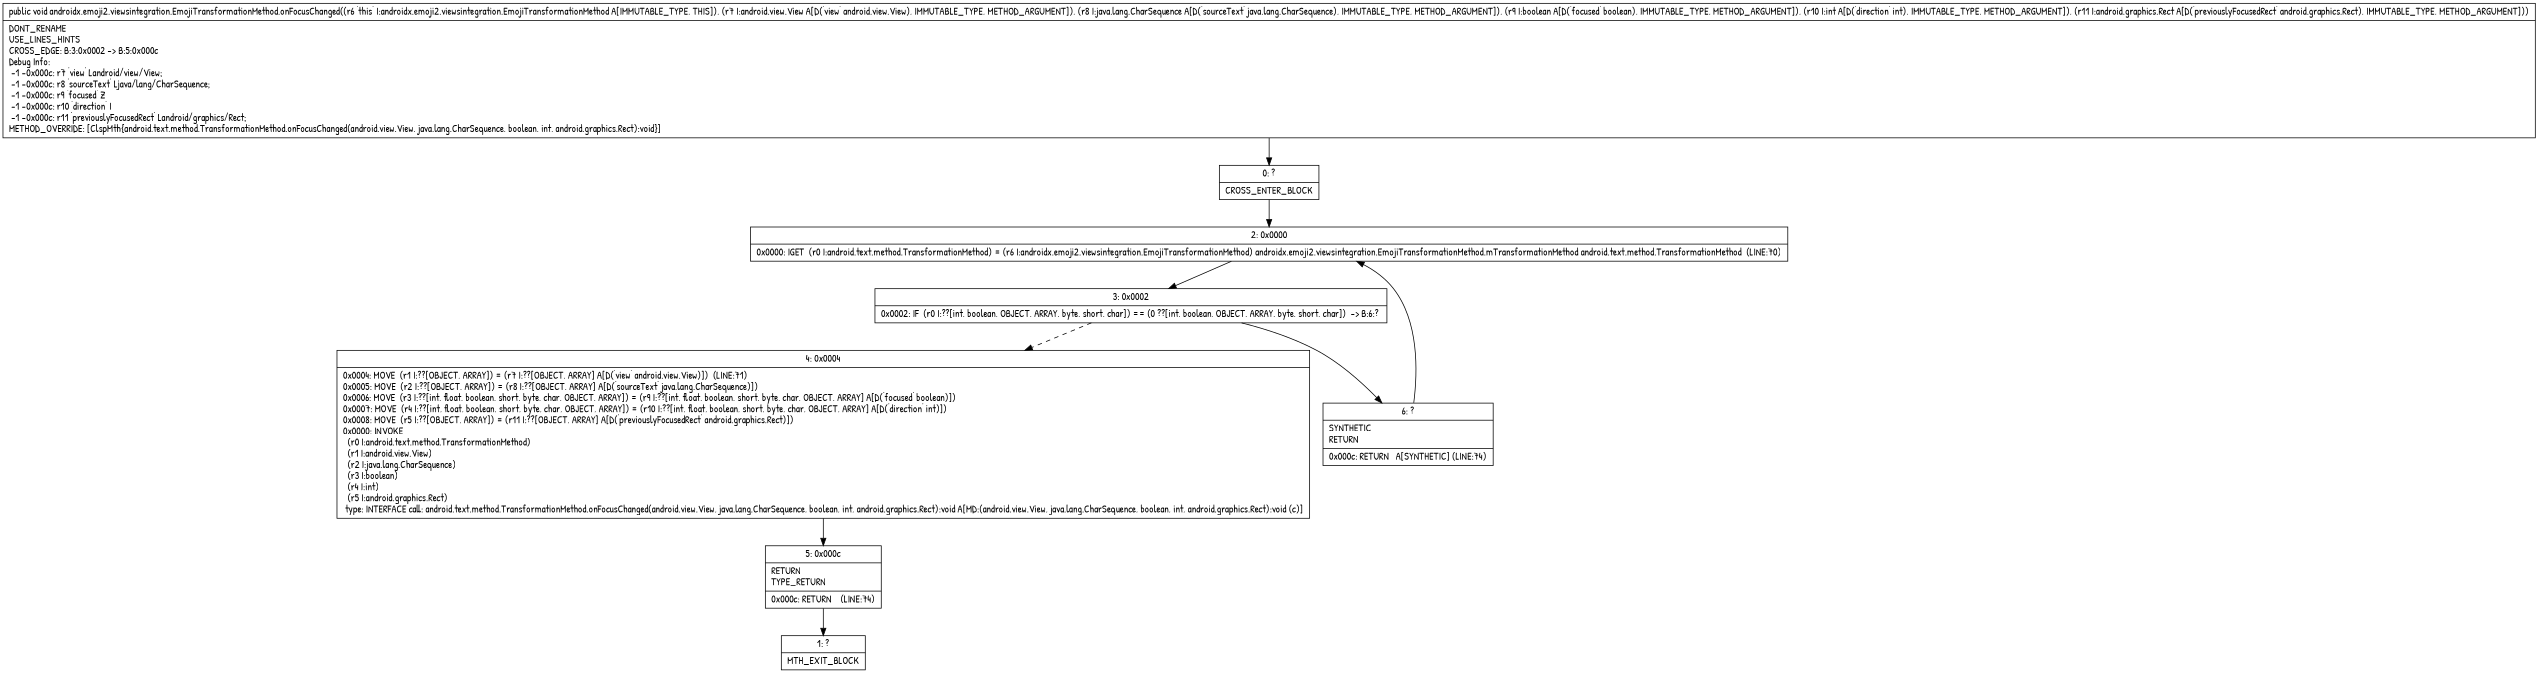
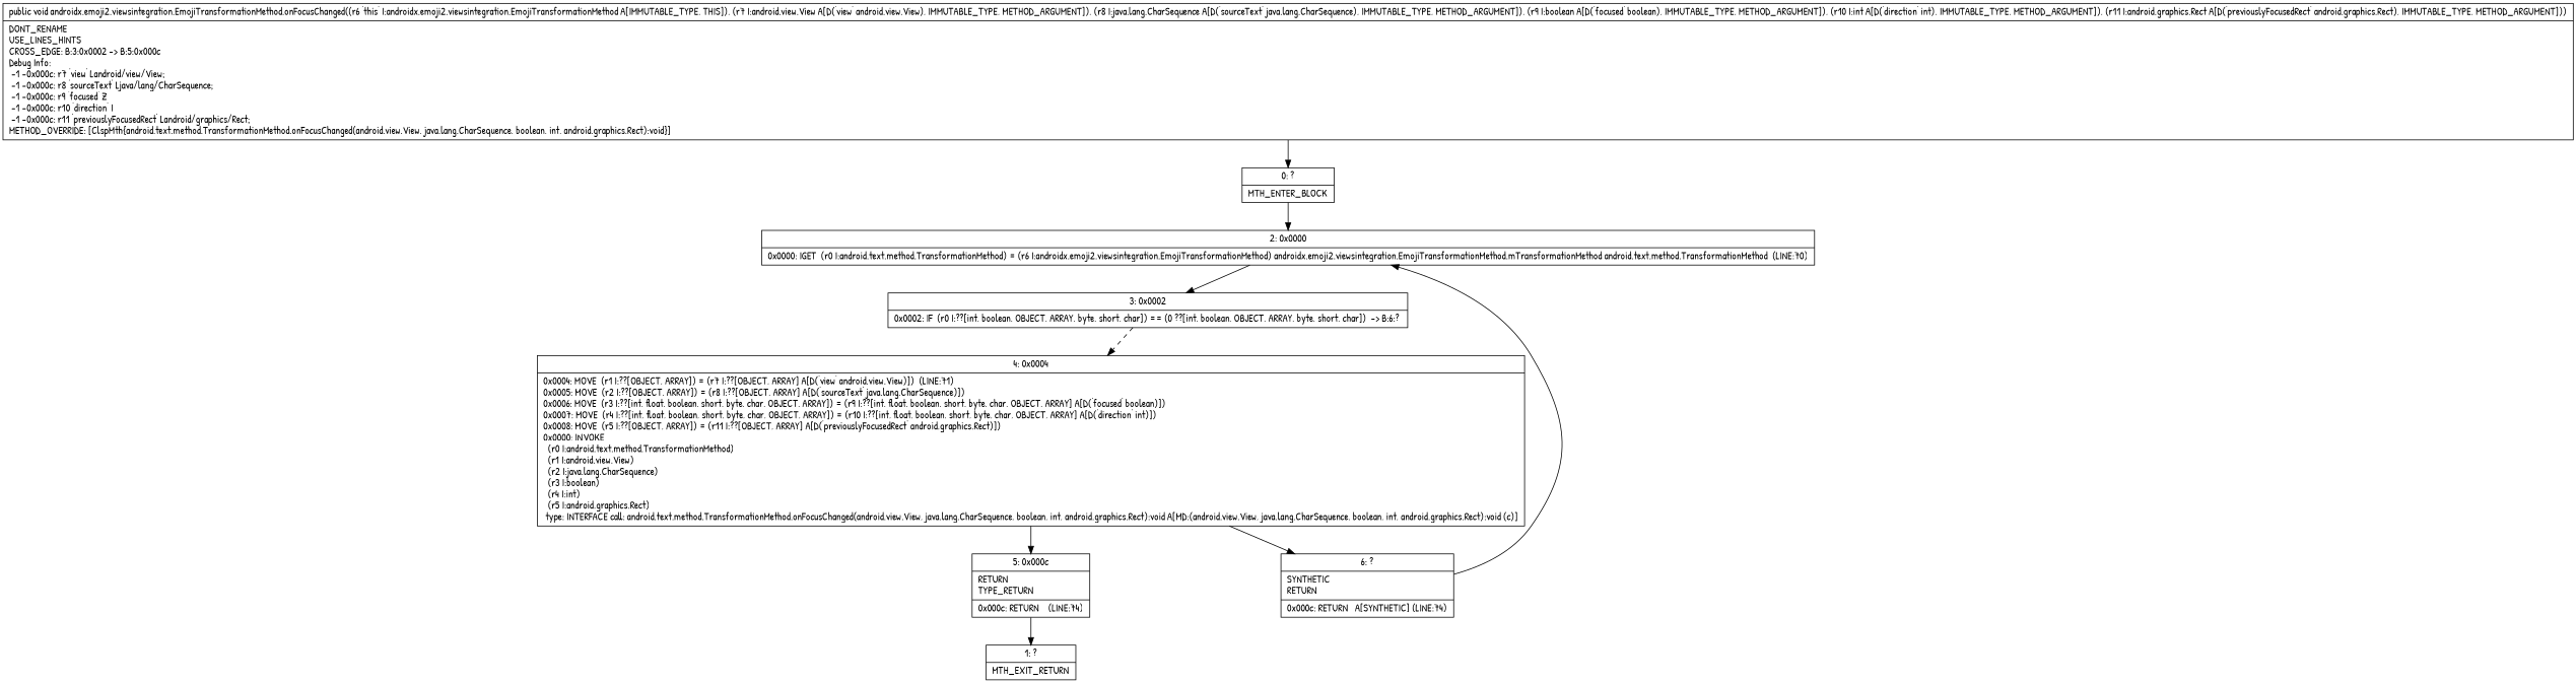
  digraph {
    fontname="Patrick Hand"
    node [fontname="Patrick Hand" shape=record]
    edge [fontname="Patrick Hand"]
-   n1 [label="{0\:\ ?|CROSS_ENTER_BLOCK\l}"]
+   n1 [label="{0\:\ ?|MTH_ENTER_BLOCK\l}"]
    n2 [label="{2\:\ 0x0000|0x0000: IGET  (r0 I:android.text.method.TransformationMethod) = (r6 I:androidx.emoji2.viewsintegration.EmojiTransformationMethod) androidx.emoji2.viewsintegration.EmojiTransformationMethod.mTransformationMethod android.text.method.TransformationMethod  (LINE:70)\l}"]
    n3 [label="{3\:\ 0x0002|0x0002: IF  (r0 I:??[int, boolean, OBJECT, ARRAY, byte, short, char]) == (0 ??[int, boolean, OBJECT, ARRAY, byte, short, char])  \-\> B:6:? \l}"]
    n4 [label="{4\:\ 0x0004|0x0004: MOVE  (r1 I:??[OBJECT, ARRAY]) = (r7 I:??[OBJECT, ARRAY] A[D('view' android.view.View)])  (LINE:71)\l0x0005: MOVE  (r2 I:??[OBJECT, ARRAY]) = (r8 I:??[OBJECT, ARRAY] A[D('sourceText' java.lang.CharSequence)]) \l0x0006: MOVE  (r3 I:??[int, float, boolean, short, byte, char, OBJECT, ARRAY]) = (r9 I:??[int, float, boolean, short, byte, char, OBJECT, ARRAY] A[D('focused' boolean)]) \l0x0007: MOVE  (r4 I:??[int, float, boolean, short, byte, char, OBJECT, ARRAY]) = (r10 I:??[int, float, boolean, short, byte, char, OBJECT, ARRAY] A[D('direction' int)]) \l0x0008: MOVE  (r5 I:??[OBJECT, ARRAY]) = (r11 I:??[OBJECT, ARRAY] A[D('previouslyFocusedRect' android.graphics.Rect)]) \l0x0000: INVOKE  \l  (r0 I:android.text.method.TransformationMethod)\l  (r1 I:android.view.View)\l  (r2 I:java.lang.CharSequence)\l  (r3 I:boolean)\l  (r4 I:int)\l  (r5 I:android.graphics.Rect)\l type: INTERFACE call: android.text.method.TransformationMethod.onFocusChanged(android.view.View, java.lang.CharSequence, boolean, int, android.graphics.Rect):void A[MD:(android.view.View, java.lang.CharSequence, boolean, int, android.graphics.Rect):void (c)]\l}"]
    n5 [label="{6\:\ ?|SYNTHETIC\lRETURN\l|0x000c: RETURN   A[SYNTHETIC] (LINE:74)\l}"]
    n6 [label="{5\:\ 0x000c|RETURN\lTYPE_RETURN\l|0x000c: RETURN    (LINE:74)\l}"]
-   n7 [label="{1\:\ ?|MTH_EXIT_BLOCK\l}"]
+   n7 [label="{1\:\ ?|MTH_EXIT_RETURN\l}"]
    n8 [label="{public void androidx.emoji2.viewsintegration.EmojiTransformationMethod.onFocusChanged((r6 'this' I:androidx.emoji2.viewsintegration.EmojiTransformationMethod A[IMMUTABLE_TYPE, THIS]), (r7 I:android.view.View A[D('view' android.view.View), IMMUTABLE_TYPE, METHOD_ARGUMENT]), (r8 I:java.lang.CharSequence A[D('sourceText' java.lang.CharSequence), IMMUTABLE_TYPE, METHOD_ARGUMENT]), (r9 I:boolean A[D('focused' boolean), IMMUTABLE_TYPE, METHOD_ARGUMENT]), (r10 I:int A[D('direction' int), IMMUTABLE_TYPE, METHOD_ARGUMENT]), (r11 I:android.graphics.Rect A[D('previouslyFocusedRect' android.graphics.Rect), IMMUTABLE_TYPE, METHOD_ARGUMENT]))  | DONT_RENAME\lUSE_LINES_HINTS\lCROSS_EDGE: B:3:0x0002 \-\> B:5:0x000c\lDebug Info:\l  \-1 \-0x000c: r7 'view' Landroid\/view\/View;\l  \-1 \-0x000c: r8 'sourceText' Ljava\/lang\/CharSequence;\l  \-1 \-0x000c: r9 'focused' Z\l  \-1 \-0x000c: r10 'direction' I\l  \-1 \-0x000c: r11 'previouslyFocusedRect' Landroid\/graphics\/Rect;\lMETHOD_OVERRIDE: [ClspMth\{android.text.method.TransformationMethod.onFocusChanged(android.view.View, java.lang.CharSequence, boolean, int, android.graphics.Rect):void\}]\l}"]
    n1 -> n2
    n2 -> n3
    n3 -> n4 [style=dashed]
-   n3 -> n5
+   n4 -> n5
    n4 -> n6
    n5 -> n2
    n6 -> n7
    n8 -> n1
  }
